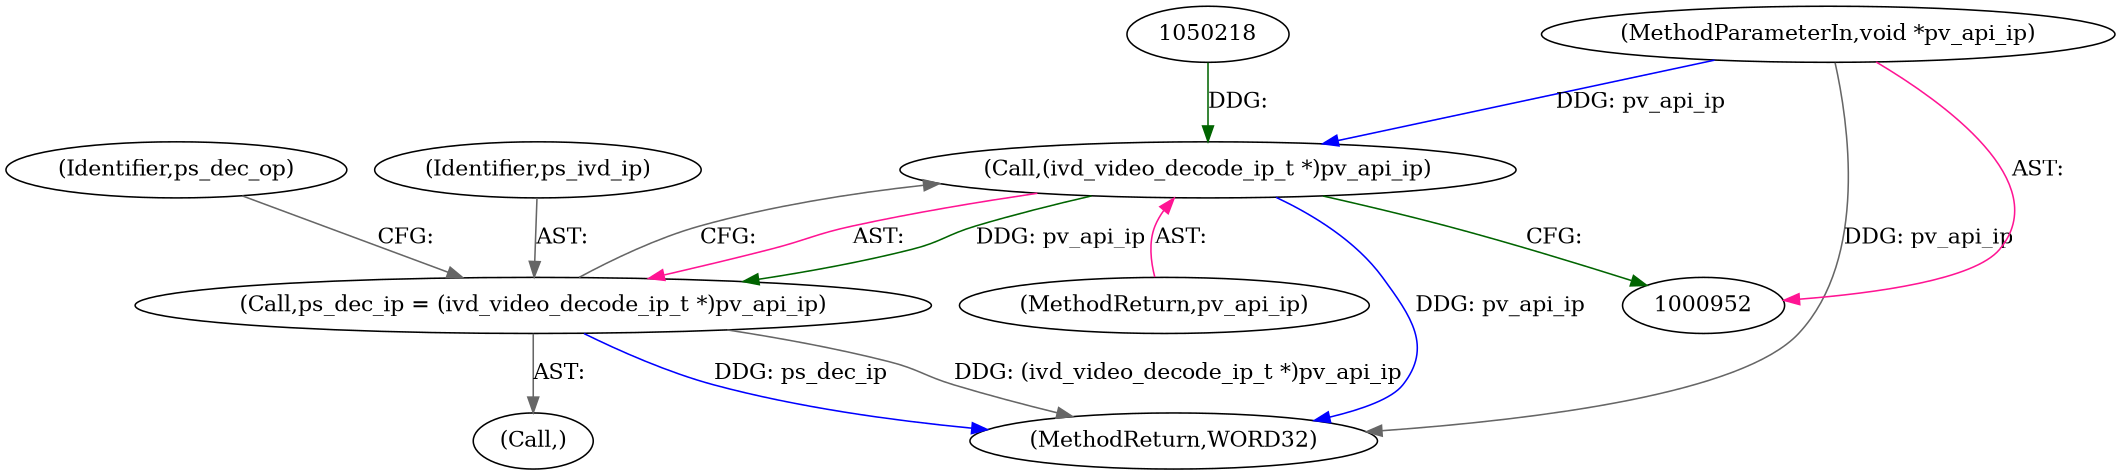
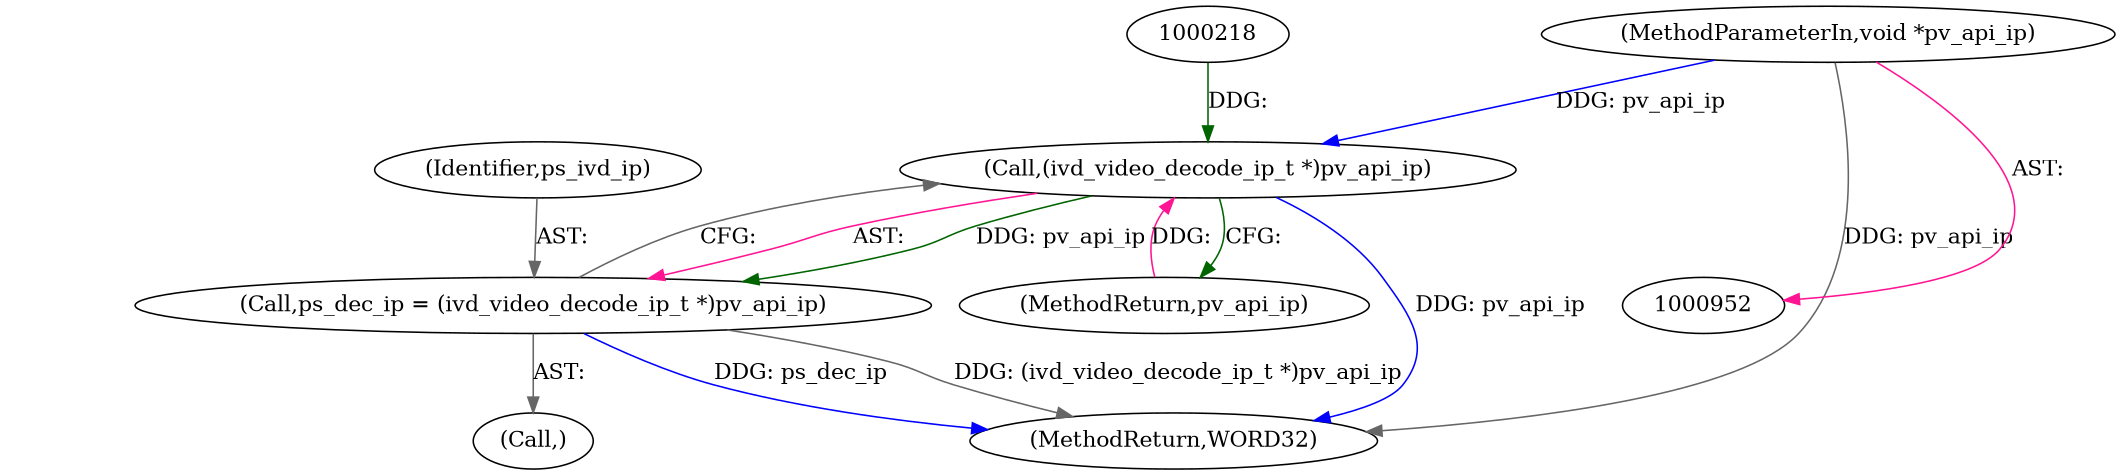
  digraph {
    fontname="DejaVu Serif"
    node [fontname="DejaVu Serif"]
    edge [color=gray40 fontname="DejaVu Serif"]
    n1 [label="(MethodParameterIn,void *pv_api_ip)"]
    n2 [label="(Call,(ivd_video_decode_ip_t *)pv_api_ip)"]
    n3 [label="(MethodReturn,WORD32)"]
    n4 [label=1000952]
    n5 [label="(Call,ps_dec_ip = (ivd_video_decode_ip_t *)pv_api_ip)"]
    n6 [label="(MethodReturn,pv_api_ip)"]
    n7 [label="(Call,)"]
-   n8 [label="(Identifier,ps_dec_op)"]
    n9 [label="(Identifier,ps_ivd_ip)"]
-   1000218 [label=1050218]
+   1000218
    n1 -> n2 [color=blue label="DDG: pv_api_ip"]
    n1 -> n3 [label="DDG: pv_api_ip"]
    n1 -> n4 [color=deeppink label="AST: "]
    n2 -> n3 [color=blue label="DDG: pv_api_ip"]
    n2 -> n5 [color=deeppink label="AST: "]
    n2 -> n5 [color=darkgreen label="DDG: pv_api_ip"]
-   n2 -> n4 [color=darkgreen label="CFG: "]
+   n2 -> n6 [color=darkgreen label="CFG: "]
    n5 -> n2 [label="CFG: "]
    n5 -> n3 [color=blue label="DDG: ps_dec_ip"]
    n5 -> n3 [label="DDG: (ivd_video_decode_ip_t *)pv_api_ip"]
    n5 -> n7 [label="AST: "]
-   n6 -> n2 [color=deeppink label="AST: "]
-   n8 -> n5 [label="CFG: "]
+   n6 -> n2 [color=deeppink label="DDG: "]
    n9 -> n5 [label="AST: "]
    1000218 -> n2 [color=darkgreen label="DDG: "]
  }
